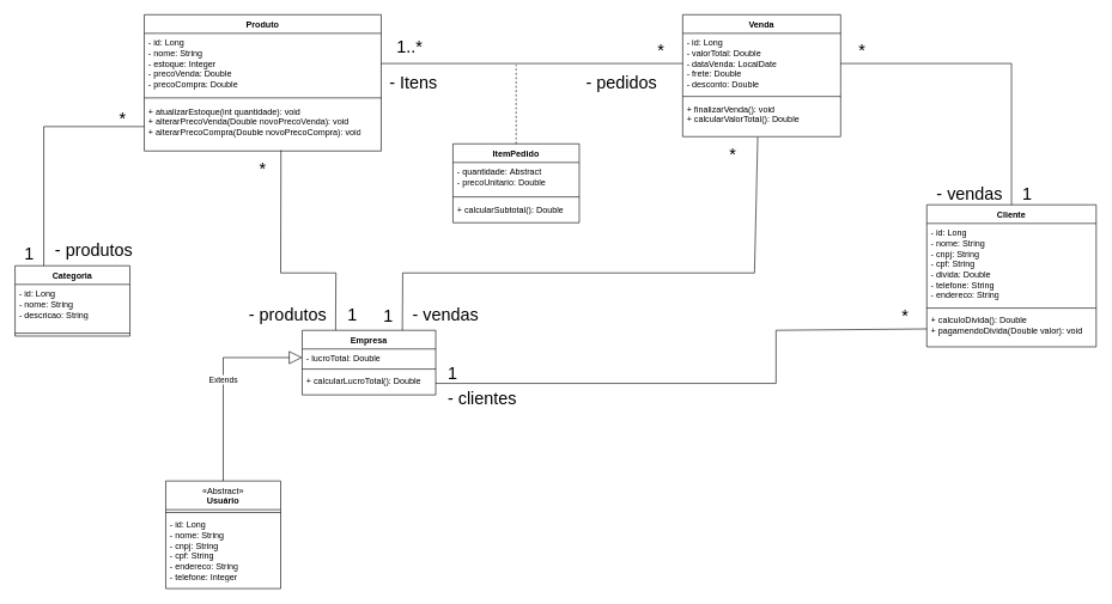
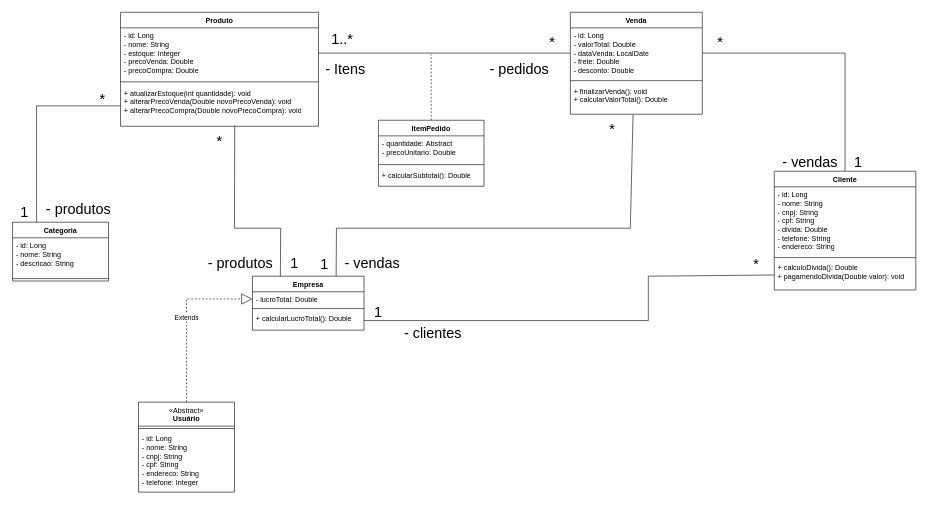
  <mxCell id="0" />
  <mxCell id="1" parent="0" />
  <mxCell id="2" value="Produto" style="swimlane;fontStyle=1;align=center;verticalAlign=top;childLayout=stackLayout;horizontal=1;startSize=26;horizontalStack=0;resizeParent=1;resizeParentMax=0;resizeLast=0;collapsible=1;marginBottom=0;whiteSpace=wrap;html=1;" parent="1" vertex="1"><mxGeometry x="200" y="20" width="330" height="190" as="geometry"><mxRectangle x="130" y="80" width="80" height="30" as="alternateBounds" /></mxGeometry></mxCell>
  <mxCell id="3" value="- id: Long&lt;div&gt;- nome: String&lt;/div&gt;&lt;div&gt;- estoque: Integer&lt;/div&gt;&lt;div&gt;- precoVenda: Double&lt;/div&gt;&lt;div&gt;- precoCompra: Double&lt;/div&gt;" style="text;strokeColor=none;fillColor=none;align=left;verticalAlign=top;spacingLeft=4;spacingRight=4;overflow=hidden;rotatable=0;points=[[0,0.5],[1,0.5]];portConstraint=eastwest;whiteSpace=wrap;html=1;" parent="2" vertex="1"><mxGeometry y="26" width="330" height="84" as="geometry" /></mxCell>
  <mxCell id="4" value="" style="line;strokeWidth=1;fillColor=none;align=left;verticalAlign=middle;spacingTop=-1;spacingLeft=3;spacingRight=3;rotatable=0;labelPosition=right;points=[];portConstraint=eastwest;strokeColor=inherit;" parent="2" vertex="1"><mxGeometry y="110" width="330" height="12" as="geometry" /></mxCell>
  <mxCell id="5" value="+&amp;nbsp;atualizarEstoque(int quantidade): void&lt;div&gt;+ alterarPrecoVenda(Double novoPrecoVenda): void&lt;/div&gt;&lt;div&gt;+&amp;nbsp;alterarPrecoCompra(Double novoPrecoCompra): void&lt;/div&gt;" style="text;strokeColor=none;fillColor=none;align=left;verticalAlign=top;spacingLeft=4;spacingRight=4;overflow=hidden;rotatable=0;points=[[0,0.5],[1,0.5]];portConstraint=eastwest;whiteSpace=wrap;html=1;" parent="2" vertex="1"><mxGeometry y="122" width="330" height="68" as="geometry" /></mxCell>
  <mxCell id="6" value="Venda" style="swimlane;fontStyle=1;align=center;verticalAlign=top;childLayout=stackLayout;horizontal=1;startSize=26;horizontalStack=0;resizeParent=1;resizeParentMax=0;resizeLast=0;collapsible=1;marginBottom=0;whiteSpace=wrap;html=1;" parent="1" vertex="1"><mxGeometry x="950" y="20" width="220" height="170" as="geometry" /></mxCell>
  <mxCell id="7" value="- id: Long&lt;div&gt;- valorTotal: Double&lt;/div&gt;&lt;div&gt;- dataVenda: LocalDate&lt;/div&gt;&lt;div&gt;-&amp;nbsp;frete: Double&lt;/div&gt;&lt;div&gt;-&amp;nbsp;desconto: Double&lt;/div&gt;" style="text;strokeColor=none;fillColor=none;align=left;verticalAlign=top;spacingLeft=4;spacingRight=4;overflow=hidden;rotatable=0;points=[[0,0.5],[1,0.5]];portConstraint=eastwest;whiteSpace=wrap;html=1;" parent="6" vertex="1"><mxGeometry y="26" width="220" height="84" as="geometry" /></mxCell>
  <mxCell id="8" value="" style="line;strokeWidth=1;fillColor=none;align=left;verticalAlign=middle;spacingTop=-1;spacingLeft=3;spacingRight=3;rotatable=0;labelPosition=right;points=[];portConstraint=eastwest;strokeColor=inherit;" parent="6" vertex="1"><mxGeometry y="110" width="220" height="8" as="geometry" /></mxCell>
  <mxCell id="9" value="+ finalizarVenda(): void&lt;div&gt;+ calcularValorTotal(): Double&lt;/div&gt;" style="text;strokeColor=none;fillColor=none;align=left;verticalAlign=top;spacingLeft=4;spacingRight=4;overflow=hidden;rotatable=0;points=[[0,0.5],[1,0.5]];portConstraint=eastwest;whiteSpace=wrap;html=1;" parent="6" vertex="1"><mxGeometry y="118" width="220" height="52" as="geometry" /></mxCell>
  <mxCell id="10" value="Empresa" style="swimlane;fontStyle=1;align=center;verticalAlign=top;childLayout=stackLayout;horizontal=1;startSize=26;horizontalStack=0;resizeParent=1;resizeParentMax=0;resizeLast=0;collapsible=1;marginBottom=0;whiteSpace=wrap;html=1;" parent="1" vertex="1"><mxGeometry x="420" y="460" width="186" height="90" as="geometry" /></mxCell>
  <mxCell id="11" value="&lt;div&gt;&lt;span style=&quot;background-color: transparent; color: light-dark(rgb(0, 0, 0), rgb(255, 255, 255));&quot;&gt;- lucroTotal: Double&lt;/span&gt;&lt;/div&gt;" style="text;strokeColor=none;fillColor=none;align=left;verticalAlign=top;spacingLeft=4;spacingRight=4;overflow=hidden;rotatable=0;points=[[0,0.5],[1,0.5]];portConstraint=eastwest;whiteSpace=wrap;html=1;" parent="10" vertex="1"><mxGeometry y="26" width="186" height="24" as="geometry" /></mxCell>
  <mxCell id="12" value="" style="line;strokeWidth=1;fillColor=none;align=left;verticalAlign=middle;spacingTop=-1;spacingLeft=3;spacingRight=3;rotatable=0;labelPosition=right;points=[];portConstraint=eastwest;strokeColor=inherit;" parent="10" vertex="1"><mxGeometry y="50" width="186" height="8" as="geometry" /></mxCell>
  <mxCell id="13" value="+ calcularLucroTotal(): Double" style="text;strokeColor=none;fillColor=none;align=left;verticalAlign=top;spacingLeft=4;spacingRight=4;overflow=hidden;rotatable=0;points=[[0,0.5],[1,0.5]];portConstraint=eastwest;whiteSpace=wrap;html=1;" parent="10" vertex="1"><mxGeometry y="58" width="186" height="32" as="geometry" /></mxCell>
  <mxCell id="14" value="Cliente" style="swimlane;fontStyle=1;align=center;verticalAlign=top;childLayout=stackLayout;horizontal=1;startSize=26;horizontalStack=0;resizeParent=1;resizeParentMax=0;resizeLast=0;collapsible=1;marginBottom=0;whiteSpace=wrap;html=1;" parent="1" vertex="1"><mxGeometry x="1290" y="285" width="236" height="198" as="geometry" /></mxCell>
  <mxCell id="15" value="&lt;div&gt;- id: Long&lt;div&gt;- nome: String&lt;/div&gt;&lt;div&gt;&lt;div&gt;- cnpj: String&lt;/div&gt;&lt;div&gt;- cpf: String&lt;/div&gt;&lt;/div&gt;&lt;/div&gt;- divida: Double&lt;div&gt;- telefone: String&lt;/div&gt;&lt;div&gt;- endereco: String&lt;/div&gt;" style="text;strokeColor=none;fillColor=none;align=left;verticalAlign=top;spacingLeft=4;spacingRight=4;overflow=hidden;rotatable=0;points=[[0,0.5],[1,0.5]];portConstraint=eastwest;whiteSpace=wrap;html=1;" parent="14" vertex="1"><mxGeometry y="26" width="236" height="114" as="geometry" /></mxCell>
  <mxCell id="16" value="" style="line;strokeWidth=1;fillColor=none;align=left;verticalAlign=middle;spacingTop=-1;spacingLeft=3;spacingRight=3;rotatable=0;labelPosition=right;points=[];portConstraint=eastwest;strokeColor=inherit;" parent="14" vertex="1"><mxGeometry y="140" width="236" height="8" as="geometry" /></mxCell>
  <mxCell id="17" value="+ calculoDivida(): Double&lt;div&gt;+ pagamendoDivida(Double valor): void&lt;/div&gt;" style="text;strokeColor=none;fillColor=none;align=left;verticalAlign=top;spacingLeft=4;spacingRight=4;overflow=hidden;rotatable=0;points=[[0,0.5],[1,0.5]];portConstraint=eastwest;whiteSpace=wrap;html=1;" parent="14" vertex="1"><mxGeometry y="148" width="236" height="50" as="geometry" /></mxCell>
  <mxCell id="18" value="&lt;span style=&quot;font-weight: 400;&quot;&gt;«Abstract»&lt;/span&gt;&lt;br style=&quot;font-weight: 400;&quot;&gt;&lt;b&gt;Usuário&lt;/b&gt;" style="swimlane;fontStyle=1;align=center;verticalAlign=top;childLayout=stackLayout;horizontal=1;startSize=40;horizontalStack=0;resizeParent=1;resizeParentMax=0;resizeLast=0;collapsible=1;marginBottom=0;whiteSpace=wrap;html=1;" parent="1" vertex="1"><mxGeometry x="230" y="670" width="160" height="150" as="geometry" /></mxCell>
  <mxCell id="19" value="" style="line;strokeWidth=1;fillColor=none;align=left;verticalAlign=middle;spacingTop=-1;spacingLeft=3;spacingRight=3;rotatable=0;labelPosition=right;points=[];portConstraint=eastwest;strokeColor=inherit;" parent="18" vertex="1"><mxGeometry y="40" width="160" height="8" as="geometry" /></mxCell>
  <mxCell id="20" value="- id: Long&lt;div&gt;- nome: String&lt;/div&gt;&lt;div&gt;&lt;div&gt;- cnpj: String&lt;/div&gt;&lt;div&gt;- cpf: String&lt;/div&gt;&lt;/div&gt;&lt;div&gt;- endereco: String&lt;/div&gt;&lt;div&gt;- telefone: Integer&lt;/div&gt;" style="text;strokeColor=none;fillColor=none;align=left;verticalAlign=top;spacingLeft=4;spacingRight=4;overflow=hidden;rotatable=0;points=[[0,0.5],[1,0.5]];portConstraint=eastwest;whiteSpace=wrap;html=1;" parent="18" vertex="1"><mxGeometry y="48" width="160" height="102" as="geometry" /></mxCell>
  <mxCell id="21" value="Categoria" style="swimlane;fontStyle=1;align=center;verticalAlign=top;childLayout=stackLayout;horizontal=1;startSize=26;horizontalStack=0;resizeParent=1;resizeParentMax=0;resizeLast=0;collapsible=1;marginBottom=0;whiteSpace=wrap;html=1;" parent="1" vertex="1"><mxGeometry x="20" y="370" width="160" height="98" as="geometry" /></mxCell>
  <mxCell id="22" value="&lt;div&gt;- id: Long&lt;/div&gt;&lt;div&gt;&lt;span style=&quot;background-color: transparent; color: light-dark(rgb(0, 0, 0), rgb(255, 255, 255));&quot;&gt;- nome: String&lt;/span&gt;&lt;/div&gt;&lt;div&gt;&lt;span style=&quot;background-color: transparent; color: light-dark(rgb(0, 0, 0), rgb(255, 255, 255));&quot;&gt;- descricao: String&lt;/span&gt;&lt;/div&gt;" style="text;strokeColor=none;fillColor=none;align=left;verticalAlign=top;spacingLeft=4;spacingRight=4;overflow=hidden;rotatable=0;points=[[0,0.5],[1,0.5]];portConstraint=eastwest;whiteSpace=wrap;html=1;" parent="21" vertex="1"><mxGeometry y="26" width="160" height="64" as="geometry" /></mxCell>
  <mxCell id="23" value="" style="line;strokeWidth=1;fillColor=none;align=left;verticalAlign=middle;spacingTop=-1;spacingLeft=3;spacingRight=3;rotatable=0;labelPosition=right;points=[];portConstraint=eastwest;strokeColor=inherit;" parent="21" vertex="1"><mxGeometry y="90" width="160" height="8" as="geometry" /></mxCell>
  <mxCell id="24" value="ItemPedido" style="swimlane;fontStyle=1;align=center;verticalAlign=top;childLayout=stackLayout;horizontal=1;startSize=26;horizontalStack=0;resizeParent=1;resizeParentMax=0;resizeLast=0;collapsible=1;marginBottom=0;whiteSpace=wrap;html=1;" parent="1" vertex="1"><mxGeometry x="630" y="200" width="176" height="110" as="geometry" /></mxCell>
  <mxCell id="25" value="&lt;div&gt;- quantidade:&amp;nbsp;&lt;span style=&quot;background-color: transparent; color: light-dark(rgb(0, 0, 0), rgb(255, 255, 255));&quot;&gt;Abstract&lt;/span&gt;&lt;span style=&quot;background-color: transparent; color: light-dark(rgb(0, 0, 0), rgb(255, 255, 255));&quot;&gt;&amp;nbsp;&lt;/span&gt;&lt;/div&gt;&lt;div&gt;- precoUnitario:&amp;nbsp;&lt;span style=&quot;background-color: transparent; color: light-dark(rgb(0, 0, 0), rgb(255, 255, 255));&quot;&gt;Double&lt;/span&gt;&lt;span style=&quot;background-color: transparent; color: light-dark(rgb(0, 0, 0), rgb(255, 255, 255));&quot;&gt;&amp;nbsp;&lt;/span&gt;&lt;/div&gt;" style="text;strokeColor=none;fillColor=none;align=left;verticalAlign=top;spacingLeft=4;spacingRight=4;overflow=hidden;rotatable=0;points=[[0,0.5],[1,0.5]];portConstraint=eastwest;whiteSpace=wrap;html=1;" parent="24" vertex="1"><mxGeometry y="26" width="176" height="44" as="geometry" /></mxCell>
  <mxCell id="26" value="" style="line;strokeWidth=1;fillColor=none;align=left;verticalAlign=middle;spacingTop=-1;spacingLeft=3;spacingRight=3;rotatable=0;labelPosition=right;points=[];portConstraint=eastwest;strokeColor=inherit;" parent="24" vertex="1"><mxGeometry y="70" width="176" height="8" as="geometry" /></mxCell>
  <mxCell id="27" value="+ calcularSubtotal(): Double" style="text;strokeColor=none;fillColor=none;align=left;verticalAlign=top;spacingLeft=4;spacingRight=4;overflow=hidden;rotatable=0;points=[[0,0.5],[1,0.5]];portConstraint=eastwest;whiteSpace=wrap;html=1;" parent="24" vertex="1"><mxGeometry y="78" width="176" height="32" as="geometry" /></mxCell>
  <mxCell id="28" value="" style="endArrow=none;html=1;rounded=0;exitX=0.25;exitY=0;exitDx=0;exitDy=0;entryX=0;entryY=0.5;entryDx=0;entryDy=0;" parent="1" source="21" target="5" edge="1"><mxGeometry width="50" height="50" relative="1" as="geometry"><mxPoint x="440" y="280" as="sourcePoint" /><mxPoint x="490" y="230" as="targetPoint" /><Array as="points"><mxPoint x="60" y="176" /></Array></mxGeometry></mxCell>
  <mxCell id="29" value="&lt;font style=&quot;font-size: 24px;&quot;&gt;1&lt;/font&gt;" style="text;html=1;whiteSpace=wrap;strokeColor=none;fillColor=none;align=center;verticalAlign=middle;rounded=0;" parent="1" vertex="1"><mxGeometry x="20" y="344" width="40" height="20" as="geometry" /></mxCell>
  <mxCell id="30" value="&lt;font style=&quot;font-size: 24px;&quot;&gt;*&lt;/font&gt;" style="text;html=1;whiteSpace=wrap;strokeColor=none;fillColor=none;align=center;verticalAlign=middle;rounded=0;" parent="1" vertex="1"><mxGeometry x="140" y="150" width="60" height="30" as="geometry" /></mxCell>
  <mxCell id="31" value="" style="endArrow=none;dashed=1;html=1;rounded=0;exitX=0.5;exitY=0;exitDx=0;exitDy=0;" parent="1" source="24" edge="1"><mxGeometry width="50" height="50" relative="1" as="geometry"><mxPoint x="629" y="180" as="sourcePoint" /><mxPoint x="718" y="90" as="targetPoint" /></mxGeometry></mxCell>
  <mxCell id="32" value="&lt;font style=&quot;font-size: 24px;&quot;&gt;1..*&lt;/font&gt;" style="text;html=1;whiteSpace=wrap;strokeColor=none;fillColor=none;align=center;verticalAlign=middle;rounded=0;" parent="1" vertex="1"><mxGeometry x="550" y="55" width="40" height="20" as="geometry" /></mxCell>
  <mxCell id="33" value="&lt;font style=&quot;font-size: 24px;&quot;&gt;*&lt;/font&gt;" style="text;html=1;whiteSpace=wrap;strokeColor=none;fillColor=none;align=center;verticalAlign=middle;rounded=0;" parent="1" vertex="1"><mxGeometry x="890" y="55" width="60" height="30" as="geometry" /></mxCell>
  <mxCell id="34" value="&lt;font style=&quot;font-size: 24px;&quot;&gt;- Itens&lt;/font&gt;" style="text;html=1;whiteSpace=wrap;strokeColor=none;fillColor=none;align=center;verticalAlign=middle;rounded=0;" parent="1" vertex="1"><mxGeometry x="530" y="100" width="90" height="30" as="geometry" /></mxCell>
  <mxCell id="35" value="&lt;font style=&quot;font-size: 24px;&quot;&gt;- pedidos&lt;/font&gt;" style="text;html=1;whiteSpace=wrap;strokeColor=none;fillColor=none;align=center;verticalAlign=middle;rounded=0;" parent="1" vertex="1"><mxGeometry x="805" y="100" width="120" height="30" as="geometry" /></mxCell>
  <mxCell id="36" value="" style="endArrow=none;html=1;rounded=0;exitX=1;exitY=0.5;exitDx=0;exitDy=0;entryX=0;entryY=0.5;entryDx=0;entryDy=0;fillColor=light-dark(transparent,#FFFFFF);" parent="1" source="3" target="7" edge="1"><mxGeometry width="50" height="50" relative="1" as="geometry"><mxPoint x="620" y="350" as="sourcePoint" /><mxPoint x="670" y="300" as="targetPoint" /></mxGeometry></mxCell>
- <mxCell id="37" value="Extends" style="endArrow=block;endSize=16;endFill=0;html=1;rounded=0;entryX=0;entryY=0.5;entryDx=0;entryDy=0;exitX=0.5;exitY=0;exitDx=0;exitDy=0;" parent="1" source="18" target="11" edge="1"><mxGeometry width="160" relative="1" as="geometry"><mxPoint x="560" y="470" as="sourcePoint" /><mxPoint x="720" y="470" as="targetPoint" /><Array as="points"><mxPoint x="310" y="498" /></Array></mxGeometry></mxCell>
+ <mxCell id="37" value="Extends" style="endArrow=block;endSize=16;endFill=0;html=1;rounded=0;entryX=0;entryY=0.5;entryDx=0;entryDy=0;exitX=0.5;exitY=0;exitDx=0;exitDy=0;dashed=1;" parent="1" source="18" target="11" edge="1"><mxGeometry width="160" relative="1" as="geometry"><mxPoint x="560" y="470" as="sourcePoint" /><mxPoint x="720" y="470" as="targetPoint" /><Array as="points"><mxPoint x="310" y="498" /></Array></mxGeometry></mxCell>
  <mxCell id="38" value="&lt;font style=&quot;font-size: 24px;&quot;&gt;1&lt;/font&gt;" style="text;html=1;whiteSpace=wrap;strokeColor=none;fillColor=none;align=center;verticalAlign=middle;rounded=0;" parent="1" vertex="1"><mxGeometry x="470" y="429" width="40" height="20" as="geometry" /></mxCell>
  <mxCell id="39" value="" style="endArrow=none;html=1;rounded=0;exitX=0.25;exitY=0;exitDx=0;exitDy=0;entryX=0.577;entryY=0.985;entryDx=0;entryDy=0;fillColor=light-dark(transparent,#FFFFFF);entryPerimeter=0;" parent="1" source="10" target="5" edge="1"><mxGeometry width="50" height="50" relative="1" as="geometry"><mxPoint x="504.34" y="466.4" as="sourcePoint" /><mxPoint x="390" y="220.004" as="targetPoint" /><Array as="points"><mxPoint x="467" y="380" /><mxPoint x="390" y="380" /></Array></mxGeometry></mxCell>
  <mxCell id="40" value="&lt;font style=&quot;font-size: 24px;&quot;&gt;*&lt;/font&gt;" style="text;html=1;whiteSpace=wrap;strokeColor=none;fillColor=none;align=center;verticalAlign=middle;rounded=0;" parent="1" vertex="1"><mxGeometry x="335" y="220" width="60" height="30" as="geometry" /></mxCell>
  <mxCell id="41" value="" style="endArrow=none;html=1;rounded=0;exitX=0.75;exitY=0;exitDx=0;exitDy=0;entryX=0.475;entryY=1.014;entryDx=0;entryDy=0;fillColor=light-dark(transparent,#FFFFFF);entryPerimeter=0;" parent="1" source="10" target="9" edge="1"><mxGeometry width="50" height="50" relative="1" as="geometry"><mxPoint x="1023" y="621" as="sourcePoint" /><mxPoint x="900" y="370" as="targetPoint" /><Array as="points"><mxPoint x="560" y="380" /><mxPoint x="1050" y="380" /></Array></mxGeometry></mxCell>
  <mxCell id="42" value="&lt;font style=&quot;font-size: 24px;&quot;&gt;1&lt;/font&gt;" style="text;html=1;whiteSpace=wrap;strokeColor=none;fillColor=none;align=center;verticalAlign=middle;rounded=0;" parent="1" vertex="1"><mxGeometry x="520" y="430" width="40" height="20" as="geometry" /></mxCell>
  <mxCell id="43" value="&lt;font style=&quot;font-size: 24px;&quot;&gt;*&lt;/font&gt;" style="text;html=1;whiteSpace=wrap;strokeColor=none;fillColor=none;align=center;verticalAlign=middle;rounded=0;" parent="1" vertex="1"><mxGeometry x="990" y="200" width="60" height="30" as="geometry" /></mxCell>
  <mxCell id="44" value="" style="endArrow=none;html=1;rounded=0;exitX=1;exitY=0.5;exitDx=0;exitDy=0;entryX=0;entryY=0.5;entryDx=0;entryDy=0;fillColor=light-dark(transparent,#FFFFFF);" parent="1" source="13" target="17" edge="1"><mxGeometry width="50" height="50" relative="1" as="geometry"><mxPoint x="760" y="580" as="sourcePoint" /><mxPoint x="1180" y="580" as="targetPoint" /><Array as="points"><mxPoint x="1080" y="534" /><mxPoint x="1080" y="460" /></Array></mxGeometry></mxCell>
  <mxCell id="45" value="" style="endArrow=none;html=1;rounded=0;exitX=1;exitY=0.5;exitDx=0;exitDy=0;entryX=0.5;entryY=0;entryDx=0;entryDy=0;fillColor=light-dark(transparent,#FFFFFF);" parent="1" source="7" target="14" edge="1"><mxGeometry width="50" height="50" relative="1" as="geometry"><mxPoint x="1320" y="110" as="sourcePoint" /><mxPoint x="1740" y="110" as="targetPoint" /><Array as="points"><mxPoint x="1408" y="88" /></Array></mxGeometry></mxCell>
  <mxCell id="46" value="&lt;font style=&quot;font-size: 24px;&quot;&gt;1&lt;/font&gt;" style="text;html=1;whiteSpace=wrap;strokeColor=none;fillColor=none;align=center;verticalAlign=middle;rounded=0;" parent="1" vertex="1"><mxGeometry x="1410" y="260" width="40" height="20" as="geometry" /></mxCell>
  <mxCell id="47" value="&lt;font style=&quot;font-size: 24px;&quot;&gt;*&lt;/font&gt;" style="text;html=1;whiteSpace=wrap;strokeColor=none;fillColor=none;align=center;verticalAlign=middle;rounded=0;" parent="1" vertex="1"><mxGeometry x="1170" y="55" width="60" height="30" as="geometry" /></mxCell>
  <mxCell id="48" value="&lt;font style=&quot;font-size: 24px;&quot;&gt;1&lt;/font&gt;" style="text;html=1;whiteSpace=wrap;strokeColor=none;fillColor=none;align=center;verticalAlign=middle;rounded=0;" parent="1" vertex="1"><mxGeometry x="610" y="510" width="40" height="20" as="geometry" /></mxCell>
  <mxCell id="49" value="&lt;font style=&quot;font-size: 24px;&quot;&gt;*&lt;/font&gt;" style="text;html=1;whiteSpace=wrap;strokeColor=none;fillColor=none;align=center;verticalAlign=middle;rounded=0;" parent="1" vertex="1"><mxGeometry x="1240" y="430" width="40" height="20" as="geometry" /></mxCell>
  <mxCell id="50" value="&lt;font style=&quot;font-size: 24px;&quot;&gt;- produtos&lt;/font&gt;" style="text;html=1;whiteSpace=wrap;strokeColor=none;fillColor=none;align=center;verticalAlign=middle;rounded=0;" parent="1" vertex="1"><mxGeometry x="70" y="334" width="120" height="30" as="geometry" /></mxCell>
  <mxCell id="51" value="&lt;font style=&quot;font-size: 24px;&quot;&gt;- vendas&lt;/font&gt;" style="text;html=1;whiteSpace=wrap;strokeColor=none;fillColor=none;align=center;verticalAlign=middle;rounded=0;" parent="1" vertex="1"><mxGeometry x="1300" y="255" width="100" height="30" as="geometry" /></mxCell>
  <mxCell id="52" value="&lt;font style=&quot;font-size: 24px;&quot;&gt;- produtos&lt;/font&gt;" style="text;html=1;whiteSpace=wrap;strokeColor=none;fillColor=none;align=center;verticalAlign=middle;rounded=0;" parent="1" vertex="1"><mxGeometry x="340" y="424" width="120" height="30" as="geometry" /></mxCell>
  <mxCell id="53" value="&lt;font style=&quot;font-size: 24px;&quot;&gt;- vendas&lt;/font&gt;" style="text;html=1;whiteSpace=wrap;strokeColor=none;fillColor=none;align=center;verticalAlign=middle;rounded=0;" parent="1" vertex="1"><mxGeometry x="570" y="424" width="100" height="30" as="geometry" /></mxCell>
- <mxCell id="54" value="&lt;font style=&quot;font-size: 24px;&quot;&gt;- clientes&lt;/font&gt;" style="text;html=1;whiteSpace=wrap;strokeColor=none;fillColor=none;align=center;verticalAlign=middle;rounded=0;" parent="1" vertex="1"><mxGeometry x="606" y="540" width="130" height="30" as="geometry" /></mxCell>
+ <mxCell id="54" value="&lt;font style=&quot;font-size: 24px;&quot;&gt;- clientes&lt;/font&gt;" style="text;html=1;whiteSpace=wrap;strokeColor=none;fillColor=none;align=center;verticalAlign=middle;rounded=0;" parent="1" vertex="1"><mxGeometry x="656" y="540" width="130" height="30" as="geometry" /></mxCell>
